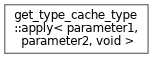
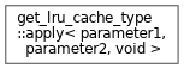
  digraph {
    rankdir=LR
-   n1 [color=grey40 fillcolor=white fontname=Helvetica fontsize=10 height=0.2 label="get_type_cache_type\l::apply\< parameter1,\l parameter2, void \>" shape=box style=filled width=0.4]
+   n1 [color=grey40 fillcolor=white fontname=Helvetica fontsize=10 height=0.2 label="get_lru_cache_type\l::apply\< parameter1,\l parameter2, void \>" shape=box style=filled width=0.4]
  }
